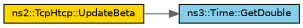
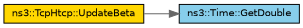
  digraph {
    rankdir=LR
    node [color=black fontname=Helvetica fontsize=10 shape=record style=filled]
-   n1 [fillcolor=gold fontcolor=black height=0.2 label="ns2::TcpHtcp::UpdateBeta" width=0.4]
+   n1 [fillcolor=gold fontcolor=black height=0.2 label="ns3::TcpHtcp::UpdateBeta" width=0.4]
    n2 [fillcolor=skyblue height=0.2 label="ns3::Time::GetDouble" width=0.4]
    n1 -> n2 [color=gray40 fontname=Helvetica fontsize=10 labelfontname=Helvetica labelfontsize=10 style=solid]
  }
